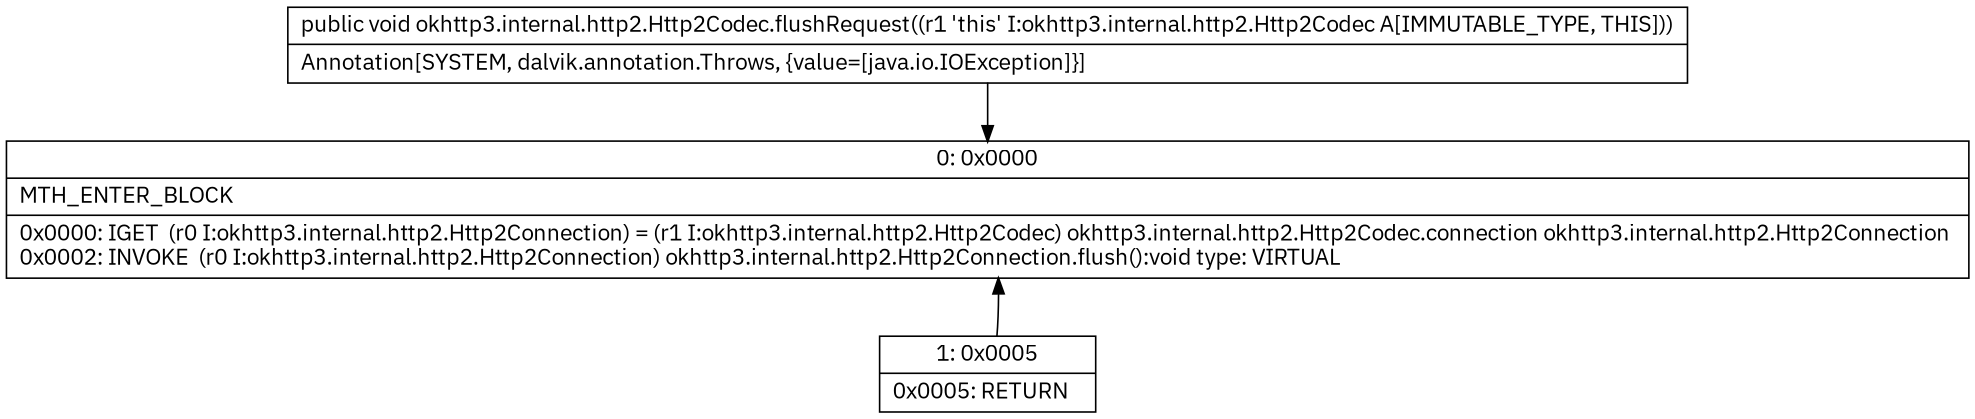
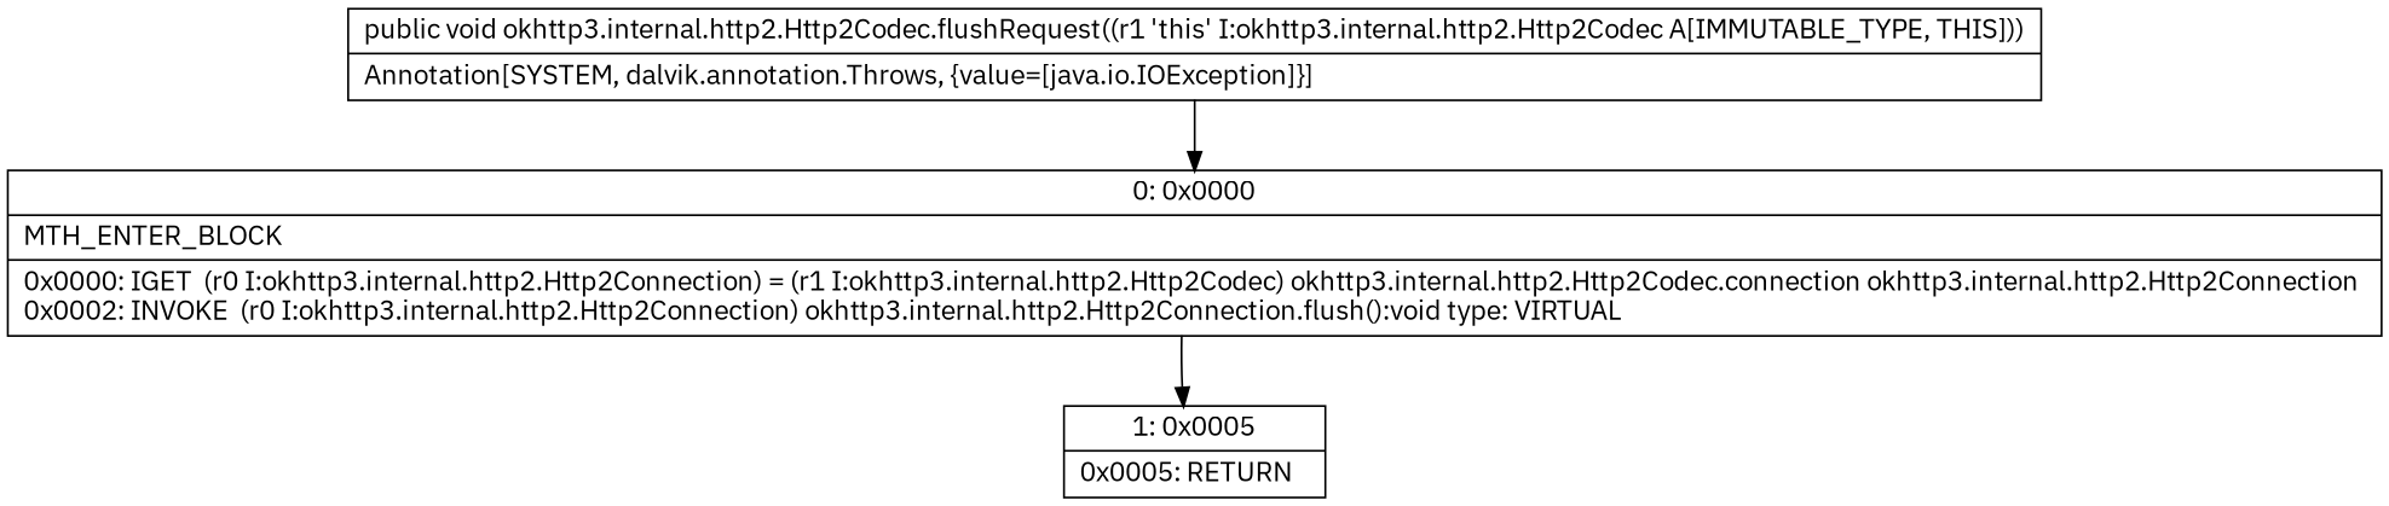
  digraph {
    fontname="IBM Plex Sans"
    node [shape=record fontname="IBM Plex Sans"]
    edge [fontname="IBM Plex Sans"]
    n1 [label="{0\:\ 0x0000|MTH_ENTER_BLOCK\l|0x0000: IGET  (r0 I:okhttp3.internal.http2.Http2Connection) = (r1 I:okhttp3.internal.http2.Http2Codec) okhttp3.internal.http2.Http2Codec.connection okhttp3.internal.http2.Http2Connection \l0x0002: INVOKE  (r0 I:okhttp3.internal.http2.Http2Connection) okhttp3.internal.http2.Http2Connection.flush():void type: VIRTUAL \l}"]
    n2 [label="{1\:\ 0x0005|0x0005: RETURN   \l}"]
    n3 [label="{public void okhttp3.internal.http2.Http2Codec.flushRequest((r1 'this' I:okhttp3.internal.http2.Http2Codec A[IMMUTABLE_TYPE, THIS]))  | Annotation[SYSTEM, dalvik.annotation.Throws, \{value=[java.io.IOException]\}]\l}"]
-   n2 -> n1
+   n1 -> n2
    n3 -> n1
  }
